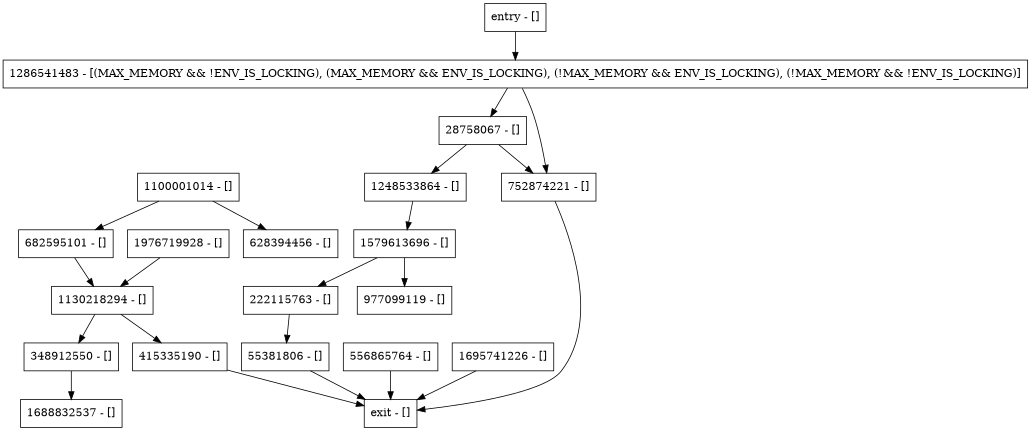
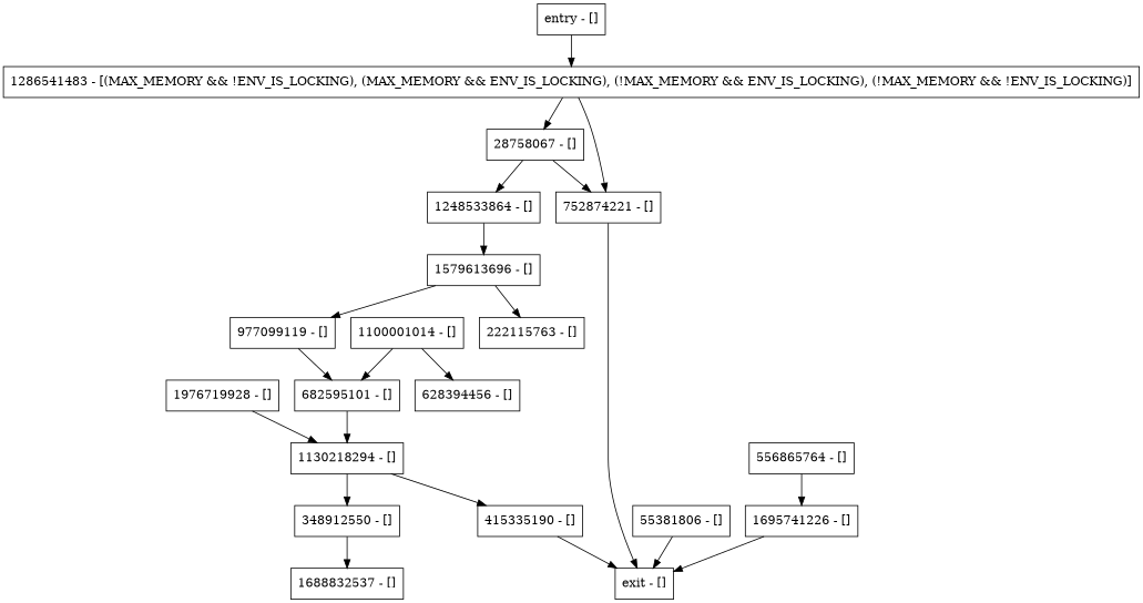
  digraph {
    node [shape=record]
    n1 [label="1976719928 - []"]
    n2 [label="1130218294 - []"]
    n3 [label="348912550 - []"]
    n4 [label="415335190 - []"]
    n5 [label="682595101 - []"]
    n6 [label="1688832537 - []"]
    n7 [label="752874221 - []"]
    n8 [label="exit - []"]
    n9 [label="222115763 - []"]
    n10 [label="55381806 - []"]
    n11 [label="28758067 - []"]
    n12 [label="1248533864 - []"]
    n13 [label="1579613696 - []"]
    n14 [label="628394456 - []"]
    n15 [label="556865764 - []"]
    n16 [label="1695741226 - []"]
    n17 [label="977099119 - []"]
    n18 [label="1100001014 - []"]
    n19 [label="entry - []"]
    n20 [label="1286541483 - [(MAX_MEMORY && !ENV_IS_LOCKING), (MAX_MEMORY && ENV_IS_LOCKING), (!MAX_MEMORY && ENV_IS_LOCKING), (!MAX_MEMORY && !ENV_IS_LOCKING)]"]
    n1 -> n2
    n2 -> n3
    n2 -> n4
    n3 -> n6
    n4 -> n8
    n5 -> n2
    n7 -> n8
-   n9 -> n10
    n10 -> n8
    n11 -> n7
    n11 -> n12
    n12 -> n13
    n13 -> n9
    n13 -> n17
-   n15 -> n8
+   n15 -> n16
    n16 -> n8
+   n17 -> n5
    n18 -> n5
    n18 -> n14
    n19 -> n20
    n20 -> n7
    n20 -> n11
  }
